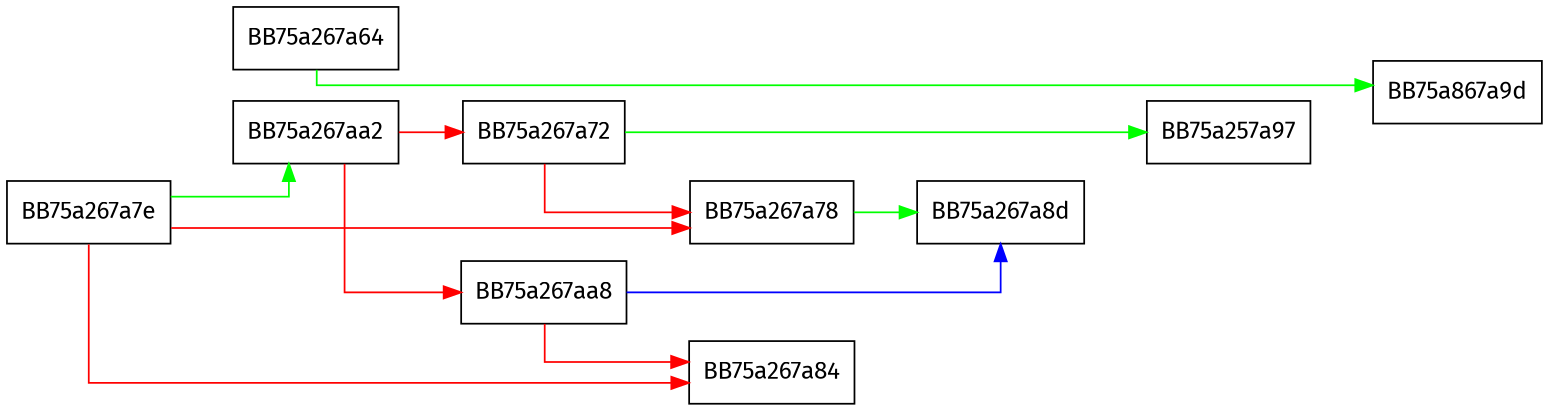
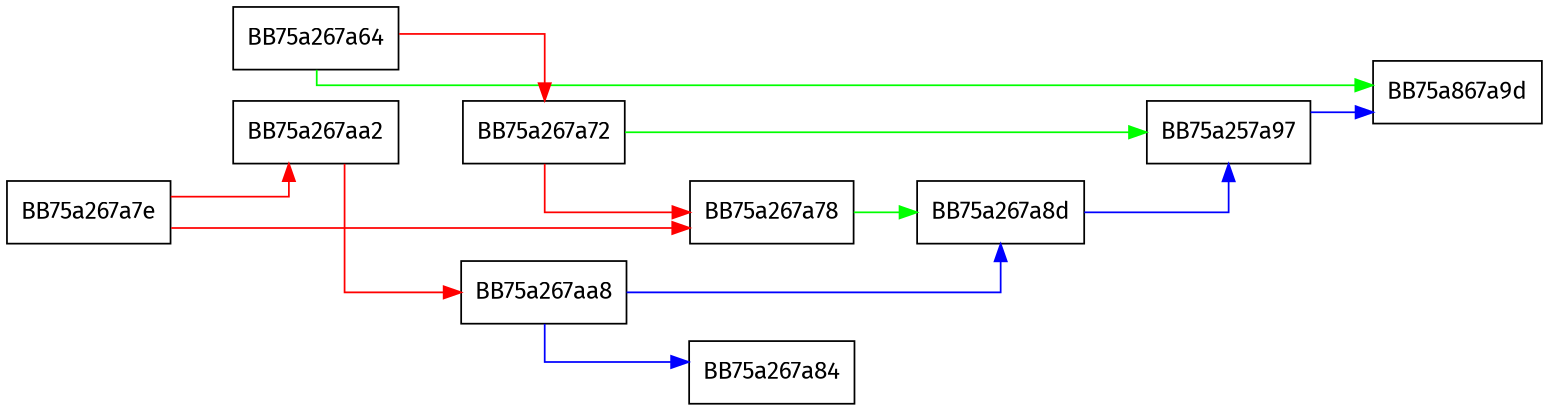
  digraph {
    fontname="Fira Sans"
    rankdir=LR
    splines=ortho
    node [fontname="Fira Sans" shape=box]
    edge [color=red fontname="Fira Sans"]
    n1 [label=BB75a867a9d]
    BB75a267a64
    BB75a267a72
    n4 [label=BB75a257a97]
    BB75a267a78
    BB75a267a8d
    BB75a267a7e
    BB75a267aa2
    BB75a267a84
    BB75a267aa8
    BB75a267a64 -> n1 [color=green]
-   BB75a267aa2 -> BB75a267a72
+   BB75a267a64 -> BB75a267a72
    BB75a267a72 -> n4 [color=green]
    BB75a267a72 -> BB75a267a78
+   n4 -> n1 [color=blue]
    BB75a267a78 -> BB75a267a8d [color=green]
+   BB75a267a8d -> n4 [color=blue]
    BB75a267a7e -> BB75a267a78
-   BB75a267a7e -> BB75a267aa2 [color=green]
-   BB75a267a7e -> BB75a267a84
+   BB75a267a7e -> BB75a267aa2
    BB75a267aa2 -> BB75a267aa8
    BB75a267aa8 -> BB75a267a8d [color=blue]
-   BB75a267aa8 -> BB75a267a84
+   BB75a267aa8 -> BB75a267a84 [color=blue]
  }
